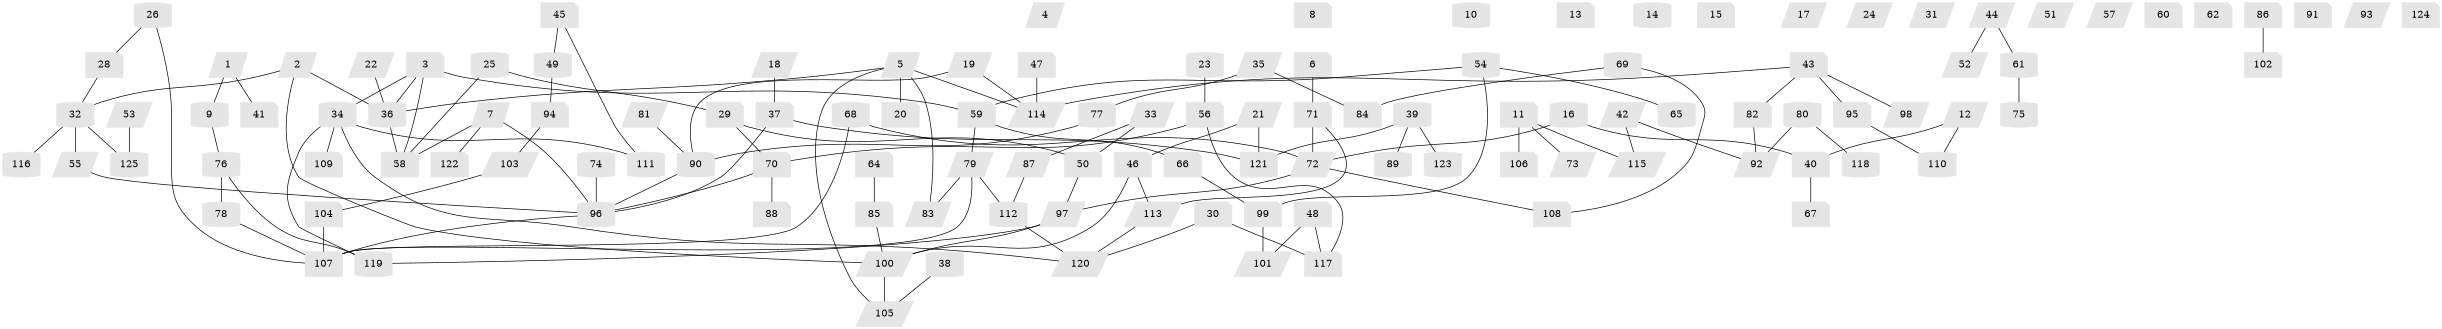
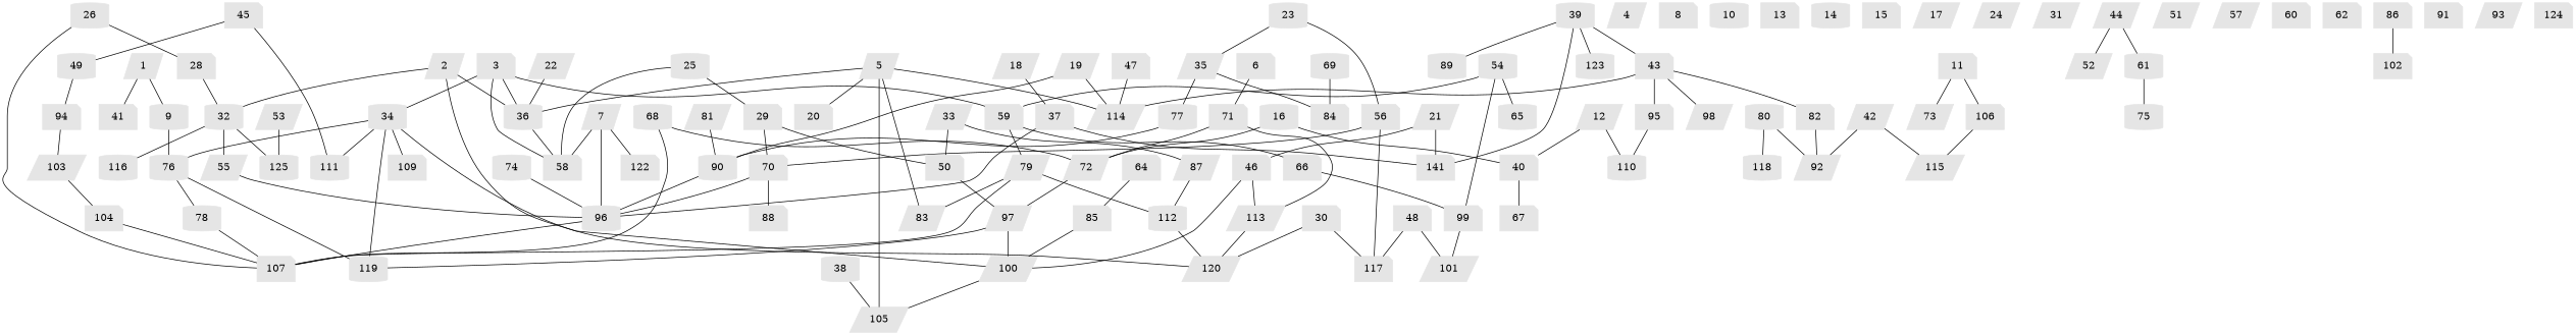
  graph {
    node [color=gray90 shape=note style=filled]
    1 [shape=parallelogram]
    9 [shape=cylinder]
    41
    76 [shape=cylinder]
    2 [shape=parallelogram]
    32 [shape=cylinder]
    36 [shape=cylinder]
    100 [shape=parallelogram]
    55 [shape=parallelogram]
    116 [shape=cylinder]
    125 [shape=cylinder]
    58
    105 [shape=parallelogram]
    3
    34 [shape=cylinder]
    59
    120 [shape=parallelogram]
    109
    111 [shape=cylinder]
    119 [shape=cylinder]
    66
    79 [shape=parallelogram]
    4 [shape=parallelogram]
    5 [shape=parallelogram]
    20
    83 [shape=parallelogram]
    114 [shape=parallelogram]
    6
    71
    72 [shape=parallelogram]
    113 [shape=parallelogram]
    7 [shape=parallelogram]
    96 [shape=cylinder]
    122
    107
    8
    78 [shape=cylinder]
    10 [shape=cylinder]
    73 [shape=parallelogram]
    11
    106
    115 [shape=parallelogram]
    12 [shape=parallelogram]
    40
    110 [shape=cylinder]
    67
    13
    14 [shape=cylinder]
    15
    16 [shape=cylinder]
    97 [shape=parallelogram]
-   108
    17 [shape=parallelogram]
    18 [shape=parallelogram]
    37
-   121
+   121 [label=141]
    19 [shape=parallelogram]
    90 [shape=cylinder]
    21 [shape=parallelogram]
    46
    22 [shape=parallelogram]
    23 [shape=cylinder]
    35 [shape=parallelogram]
    56
    77 [shape=cylinder]
    84
    70
    117
    24 [shape=parallelogram]
    25 [shape=cylinder]
    29
    50
    26 [shape=cylinder]
    28
    88
    30
    31 [shape=parallelogram]
    33 [shape=parallelogram]
    87 [shape=parallelogram]
    112 [shape=cylinder]
    38 [shape=cylinder]
    39 [shape=cylinder]
    43
    89 [shape=cylinder]
    123 [shape=cylinder]
    82
    95
    98 [shape=parallelogram]
    42 [shape=parallelogram]
    92 [shape=parallelogram]
    44 [shape=parallelogram]
    52 [shape=parallelogram]
    61 [shape=cylinder]
    75 [shape=cylinder]
    45
    49 [shape=cylinder]
    94
    47
    48
    101 [shape=parallelogram]
    103 [shape=parallelogram]
    51 [shape=parallelogram]
    53 [shape=parallelogram]
    54 [shape=cylinder]
    65 [shape=cylinder]
    99
    57 [shape=parallelogram]
    60
    62
    118 [shape=cylinder]
    64
    85
    68 [shape=cylinder]
    69 [shape=cylinder]
    74 [shape=cylinder]
    80 [shape=cylinder]
    81 [shape=parallelogram]
    86
    102
    91
    93 [shape=parallelogram]
    104
    124
    1 -- 9
    1 -- 41
    9 -- 76
    76 -- 119
    76 -- 78
    2 -- 32
    2 -- 36
    2 -- 100
    32 -- 55
    32 -- 116
    32 -- 125
    36 -- 58
    100 -- 105
    55 -- 96
    3 -- 36
    3 -- 58
    3 -- 34
    3 -- 59
+   34 -- 76
    34 -- 120
    34 -- 109
    34 -- 111
    34 -- 119
    59 -- 66
    59 -- 79
    66 -- 99
    79 -- 83
    79 -- 107
    79 -- 112
    5 -- 36
    5 -- 105
    5 -- 20
    5 -- 83
    5 -- 114
    6 -- 71
    71 -- 72
    71 -- 113
    72 -- 97
-   72 -- 108
    113 -- 120
    7 -- 58
    7 -- 96
    7 -- 122
    96 -- 107
    78 -- 107
    11 -- 73
    11 -- 106
-   11 -- 115
+   106 -- 115
    12 -- 40
    12 -- 110
    40 -- 67
    16 -- 72
    16 -- 40
    97 -- 100
    97 -- 119
    18 -- 37
    37 -- 96
    37 -- 121
    19 -- 114
    19 -- 90
    90 -- 96
    21 -- 121
    21 -- 46
    46 -- 100
    46 -- 113
    22 -- 36
+   23 -- 35
    23 -- 56
    35 -- 77
    35 -- 84
    56 -- 70
    56 -- 117
    77 -- 90
    70 -- 96
    70 -- 88
    25 -- 58
    25 -- 29
    29 -- 70
    29 -- 50
    50 -- 97
    26 -- 107
    26 -- 28
    28 -- 32
    30 -- 120
    30 -- 117
    33 -- 50
    33 -- 87
    87 -- 112
    112 -- 120
    38 -- 105
    39 -- 121
+   39 -- 43
    39 -- 89
    39 -- 123
    43 -- 114
    43 -- 82
    43 -- 95
    43 -- 98
    82 -- 92
    95 -- 110
    42 -- 115
    42 -- 92
    44 -- 52
    44 -- 61
    61 -- 75
    45 -- 111
    45 -- 49
    49 -- 94
    94 -- 103
    47 -- 114
    48 -- 117
    48 -- 101
    103 -- 104
    53 -- 125
    54 -- 59
    54 -- 65
    54 -- 99
    99 -- 101
    64 -- 85
    85 -- 100
    68 -- 72
    68 -- 107
-   69 -- 108
    69 -- 84
    74 -- 96
    80 -- 92
    80 -- 118
    81 -- 90
    86 -- 102
    104 -- 107
  }
